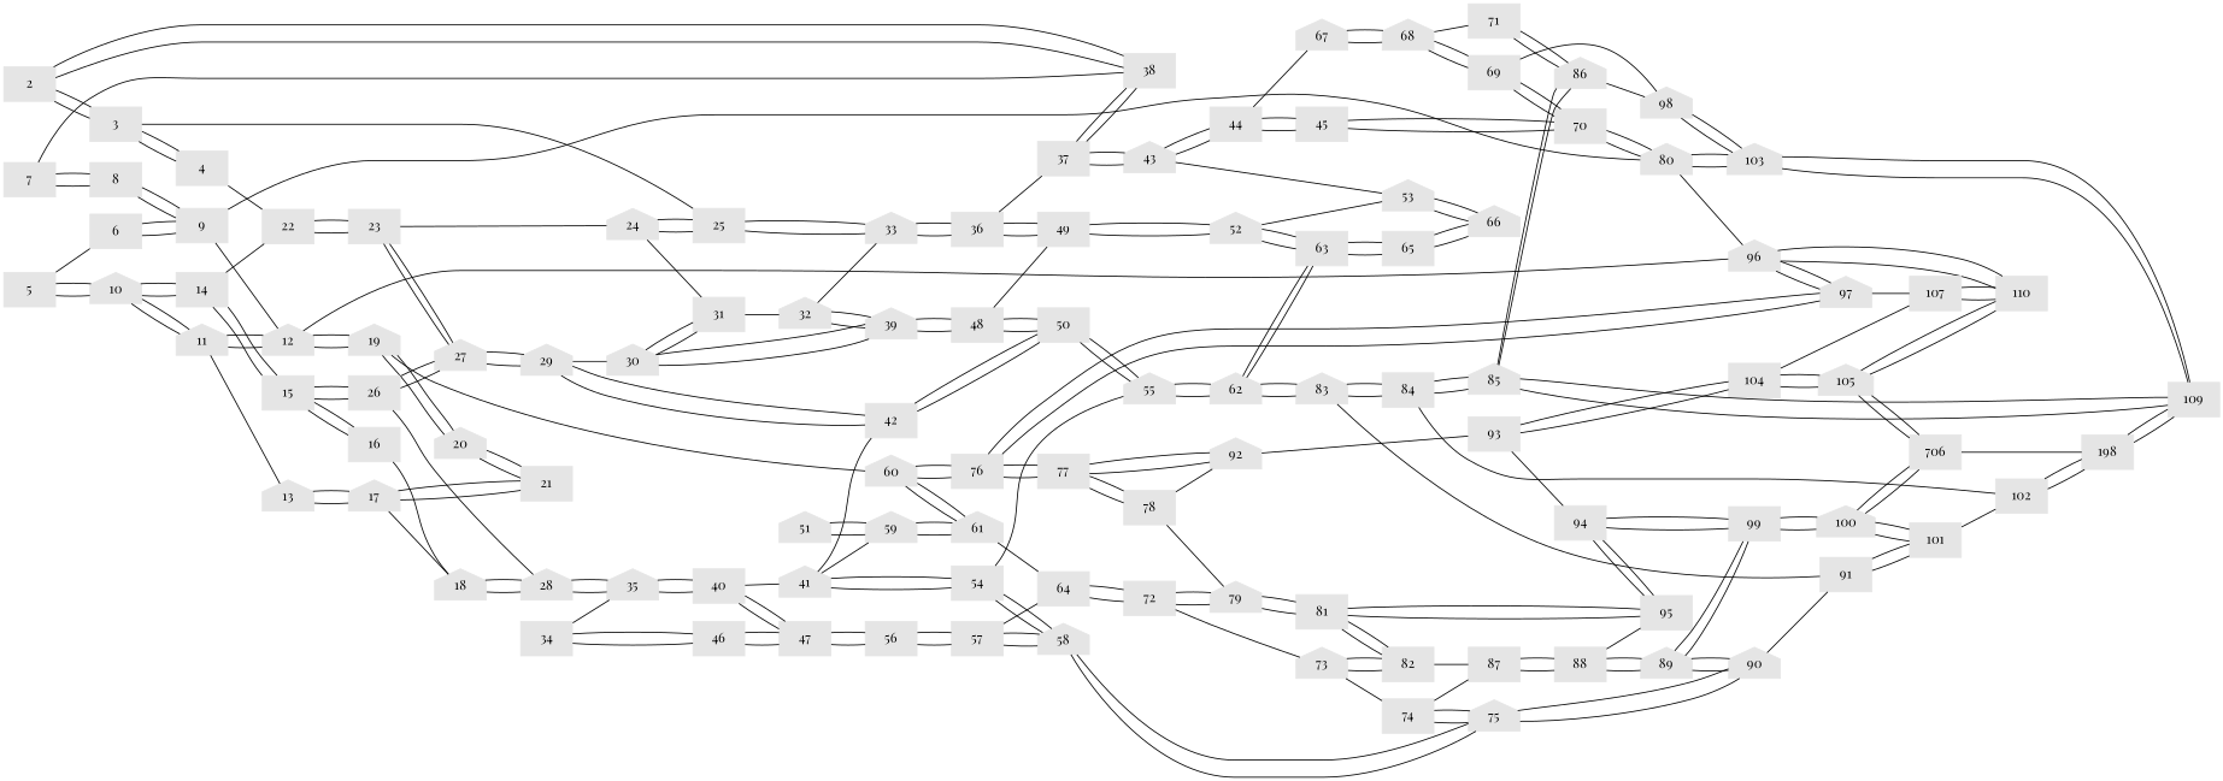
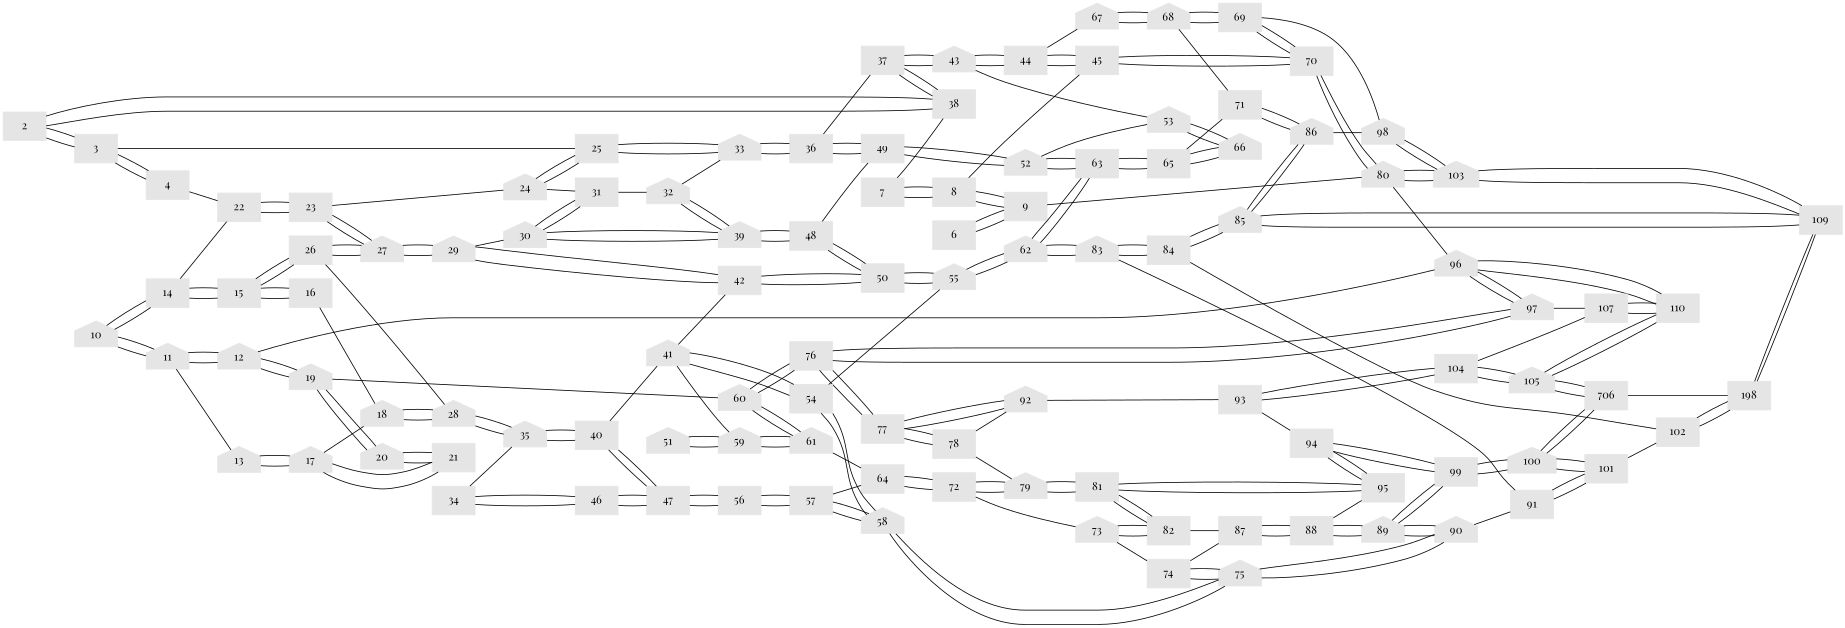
  graph {
    fontname="Playfair Display"
    rankdir=LR
    node [color=gray90 fontname="Playfair Display" shape=box style=filled]
    edge [fontname="Playfair Display"]
    2
    3
    38
    7
    8
    4
    25
    22
    33 [shape=house]
-   5
    6
    10 [shape=house]
    23
    9
    11 [shape=house]
    14
    12 [shape=house]
    80 [shape=house]
    45
    70
    19 [shape=house]
    96 [shape=house]
    103 [shape=house]
    13 [shape=house]
    15
    17 [shape=house]
    20 [shape=house]
    60 [shape=house]
    97 [shape=house]
    110
    18 [shape=house]
    21
    16
    26
    28 [shape=house]
    27 [shape=house]
    35 [shape=house]
    61 [shape=house]
    76
    51 [shape=house]
    59 [shape=house]
    34
    46
    24 [shape=house]
    31
    29 [shape=house]
    32 [shape=house]
    36
    30 [shape=house]
    42
    40
    39 [shape=house]
    50
    48
    37
    49
    47
    41 [shape=house]
    43 [shape=house]
    52 [shape=house]
    44
    53 [shape=house]
    54
    56
    55 [shape=house]
    58 [shape=house]
    67 [shape=house]
    66 [shape=house]
    68 [shape=house]
    57
    63
    62 [shape=house]
    65
    75 [shape=house]
    83 [shape=house]
    64
    72
    90 [shape=house]
    77
    84
    91
    71
    73 [shape=house]
    79 [shape=house]
    86 [shape=house]
    69
    98 [shape=house]
    74
    82
    81
    87
    88
    78
    92 [shape=house]
    107
    93
    95
    109
    85 [shape=house]
    102
    101
    n102 [label=198]
    89 [shape=house]
    99
    100 [shape=house]
    94
    104
    105 [shape=house]
    n109 [label=706]
    2 -- 3
    2 -- 3
    2 -- 38
    2 -- 38
    3 -- 4
    3 -- 4
    3 -- 25
    7 -- 38
    7 -- 8
    7 -- 8
    8 -- 9
    8 -- 9
+   8 -- 45
    4 -- 22
    25 -- 33
    25 -- 33
    22 -- 23
    22 -- 23
    33 -- 36
    33 -- 36
-   5 -- 6
-   5 -- 10
-   5 -- 10
    6 -- 9
    6 -- 9
    10 -- 11
    10 -- 11
    10 -- 14
    10 -- 14
    23 -- 27
    23 -- 27
    23 -- 24
-   9 -- 12
    9 -- 80
    11 -- 12
    11 -- 12
    11 -- 13
    14 -- 22
    14 -- 15
    14 -- 15
    12 -- 19
    12 -- 19
    12 -- 96
    80 -- 96
    80 -- 103
    80 -- 103
    45 -- 70
    45 -- 70
    70 -- 80
    70 -- 80
    19 -- 20
    19 -- 20
    19 -- 60
    96 -- 97
    96 -- 97
    96 -- 110
    96 -- 110
    103 -- 109
    103 -- 109
    13 -- 17
    13 -- 17
    15 -- 16
    15 -- 16
    15 -- 26
    15 -- 26
    17 -- 18
    17 -- 21
    17 -- 21
    20 -- 21
    20 -- 21
    60 -- 61
    60 -- 61
    60 -- 76
    60 -- 76
    97 -- 107
    18 -- 28
    18 -- 28
    16 -- 18
    26 -- 28
    26 -- 27
    26 -- 27
    28 -- 35
    28 -- 35
    27 -- 29
    27 -- 29
    35 -- 40
    35 -- 40
    61 -- 64
    76 -- 97
    76 -- 97
    76 -- 77
    76 -- 77
    51 -- 59
    51 -- 59
    59 -- 61
    59 -- 61
    34 -- 35
    34 -- 46
    34 -- 46
    46 -- 47
    46 -- 47
    24 -- 25
    24 -- 25
    24 -- 31
    31 -- 32
    29 -- 30
    29 -- 42
    29 -- 42
    32 -- 33
    32 -- 39
    32 -- 39
    36 -- 37
    36 -- 49
    36 -- 49
    30 -- 31
    30 -- 31
    30 -- 39
    30 -- 39
    42 -- 50
    42 -- 50
    40 -- 47
    40 -- 47
    40 -- 41
    39 -- 48
    39 -- 48
    50 -- 55
    50 -- 55
    48 -- 50
    48 -- 50
    48 -- 49
    37 -- 38
    37 -- 38
    37 -- 43
    37 -- 43
    49 -- 52
    49 -- 52
    47 -- 56
    47 -- 56
    41 -- 59
    41 -- 42
    41 -- 54
    41 -- 54
    43 -- 44
    43 -- 44
    43 -- 53
    52 -- 53
    52 -- 63
    52 -- 63
    44 -- 45
    44 -- 45
    44 -- 67
    53 -- 66
    53 -- 66
    54 -- 55
    54 -- 58
    54 -- 58
    56 -- 57
    56 -- 57
    55 -- 62
    55 -- 62
    58 -- 75
    58 -- 75
    67 -- 68
    67 -- 68
    68 -- 71
    68 -- 69
    68 -- 69
    57 -- 58
    57 -- 58
    57 -- 64
    63 -- 65
    63 -- 65
    62 -- 63
    62 -- 63
    62 -- 83
    62 -- 83
    65 -- 66
    65 -- 66
+   65 -- 71
    75 -- 90
    75 -- 90
    83 -- 84
    83 -- 84
    83 -- 91
    64 -- 72
    64 -- 72
    72 -- 73
    72 -- 79
    72 -- 79
    90 -- 91
    77 -- 78
    77 -- 78
    77 -- 92
    77 -- 92
    84 -- 85
    84 -- 85
    84 -- 102
    91 -- 101
    91 -- 101
    71 -- 86
    71 -- 86
    73 -- 74
    73 -- 82
    73 -- 82
    79 -- 81
    79 -- 81
    86 -- 98
    69 -- 70
    69 -- 70
    69 -- 98
    98 -- 103
    98 -- 103
    74 -- 75
    74 -- 75
    74 -- 87
    82 -- 87
    81 -- 82
    81 -- 82
    81 -- 95
    81 -- 95
    87 -- 88
    87 -- 88
    88 -- 95
    88 -- 89
    88 -- 89
    78 -- 79
    78 -- 92
    92 -- 93
    107 -- 110
    107 -- 110
    93 -- 94
    93 -- 104
    93 -- 104
    85 -- 86
    85 -- 86
    85 -- 109
    85 -- 109
    102 -- n102
    102 -- n102
    101 -- 102
    n102 -- 109
    n102 -- 109
    89 -- 90
    89 -- 90
    89 -- 99
    89 -- 99
    99 -- 100
    99 -- 100
    100 -- 101
    100 -- 101
    100 -- n109
    100 -- n109
    94 -- 95
    94 -- 95
    94 -- 99
    94 -- 99
    104 -- 107
    104 -- 105
    104 -- 105
    105 -- 110
    105 -- 110
    105 -- n109
    105 -- n109
    n109 -- n102
  }
